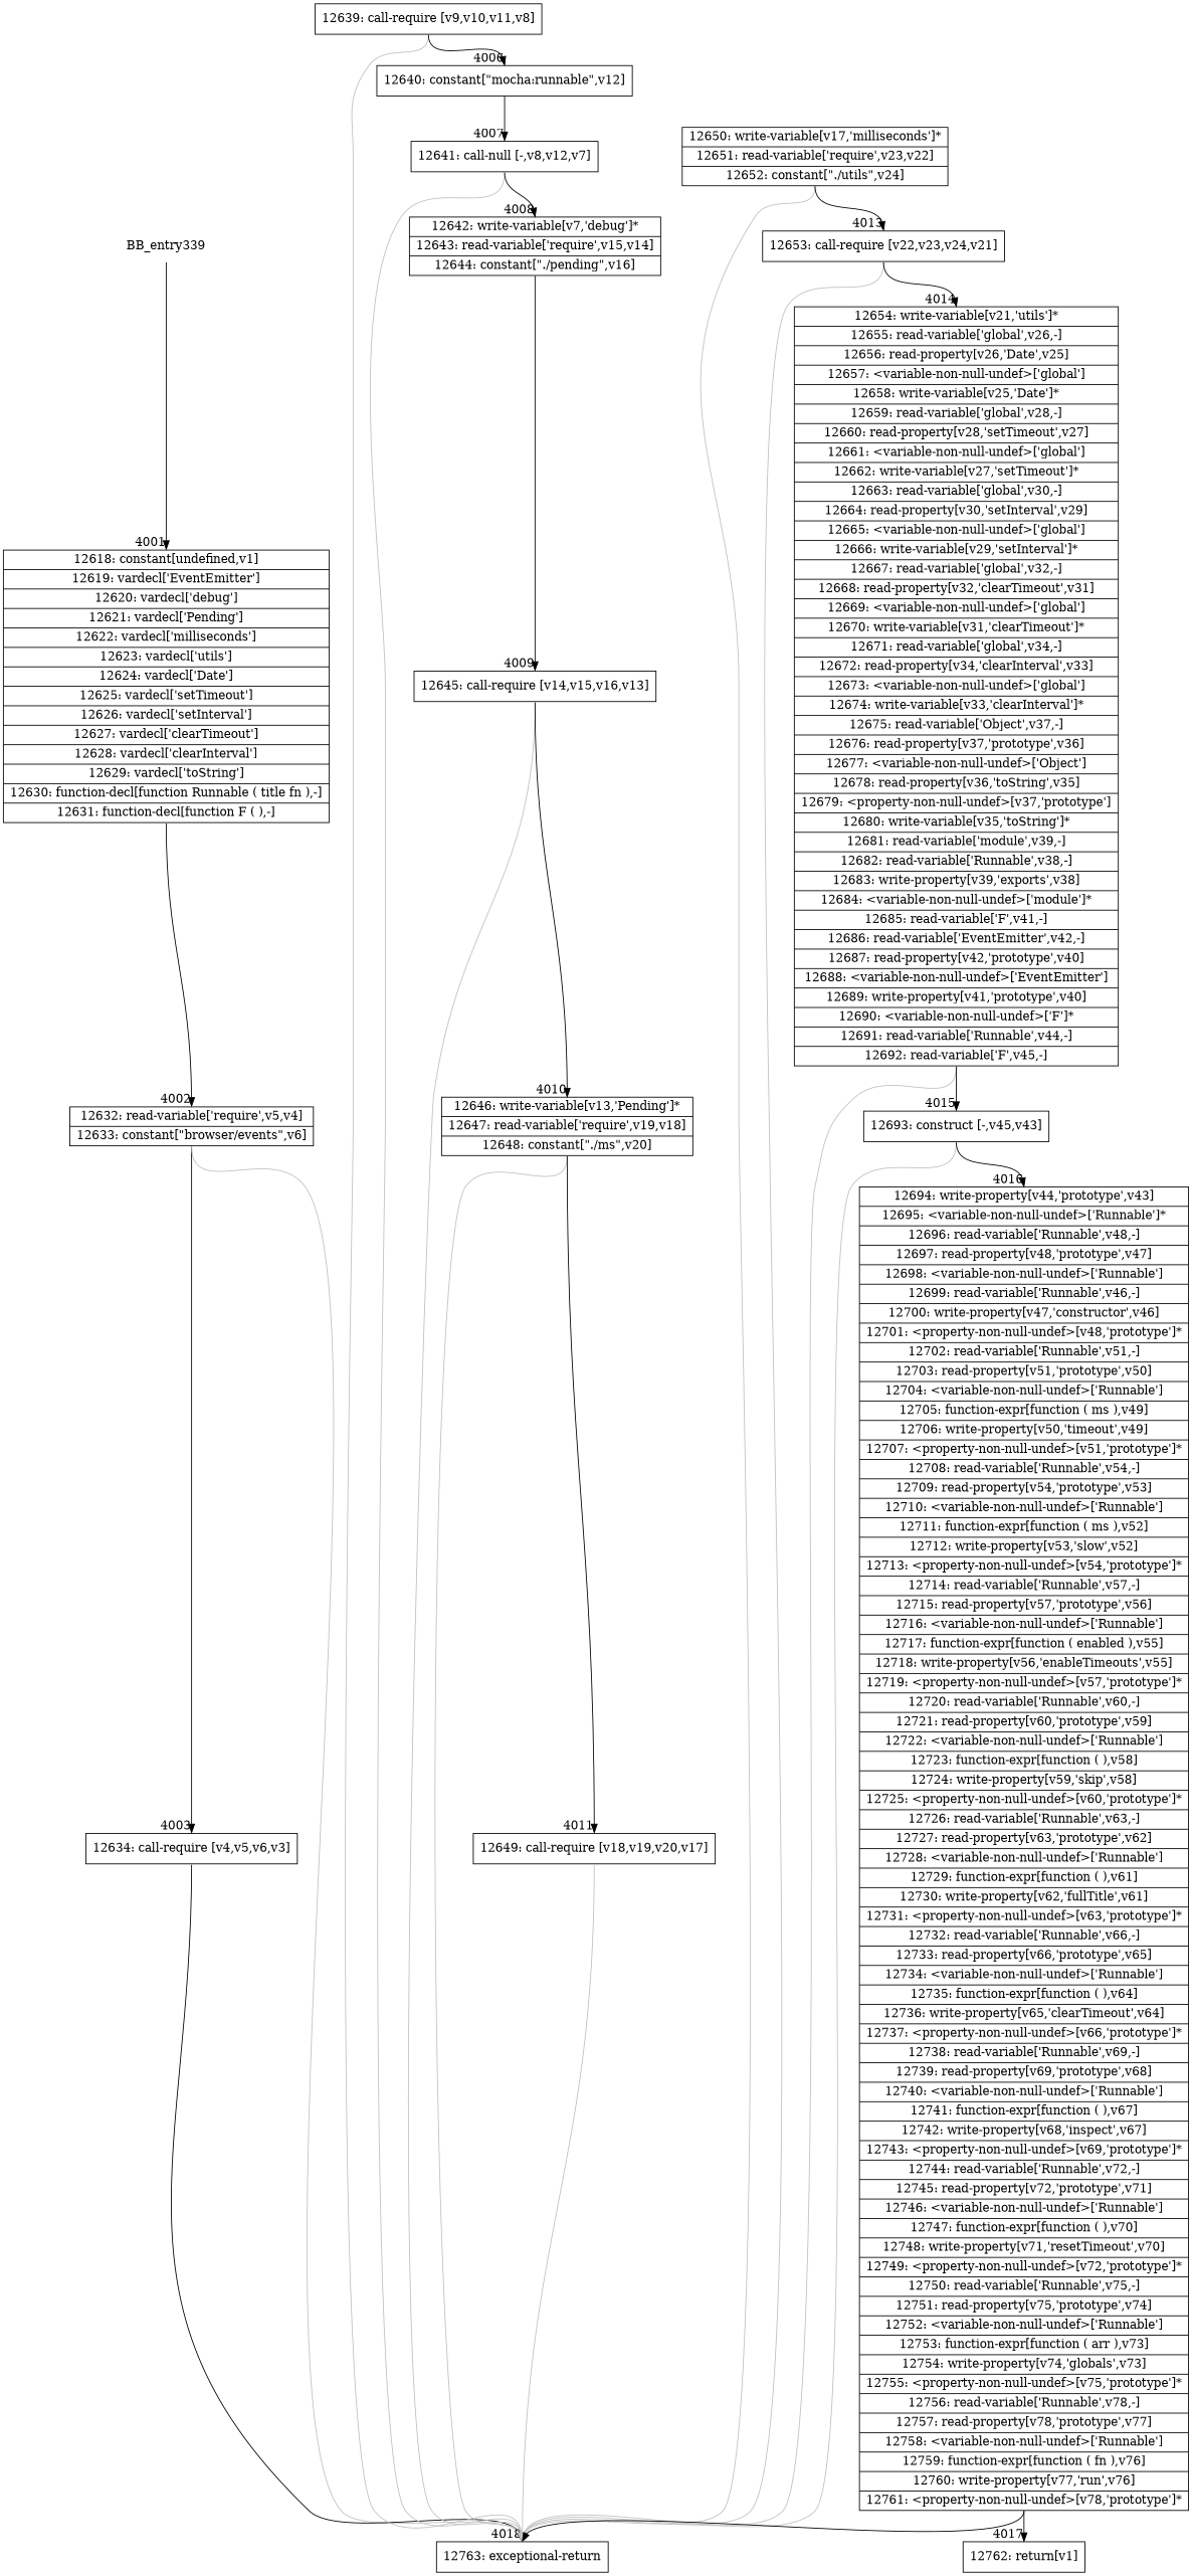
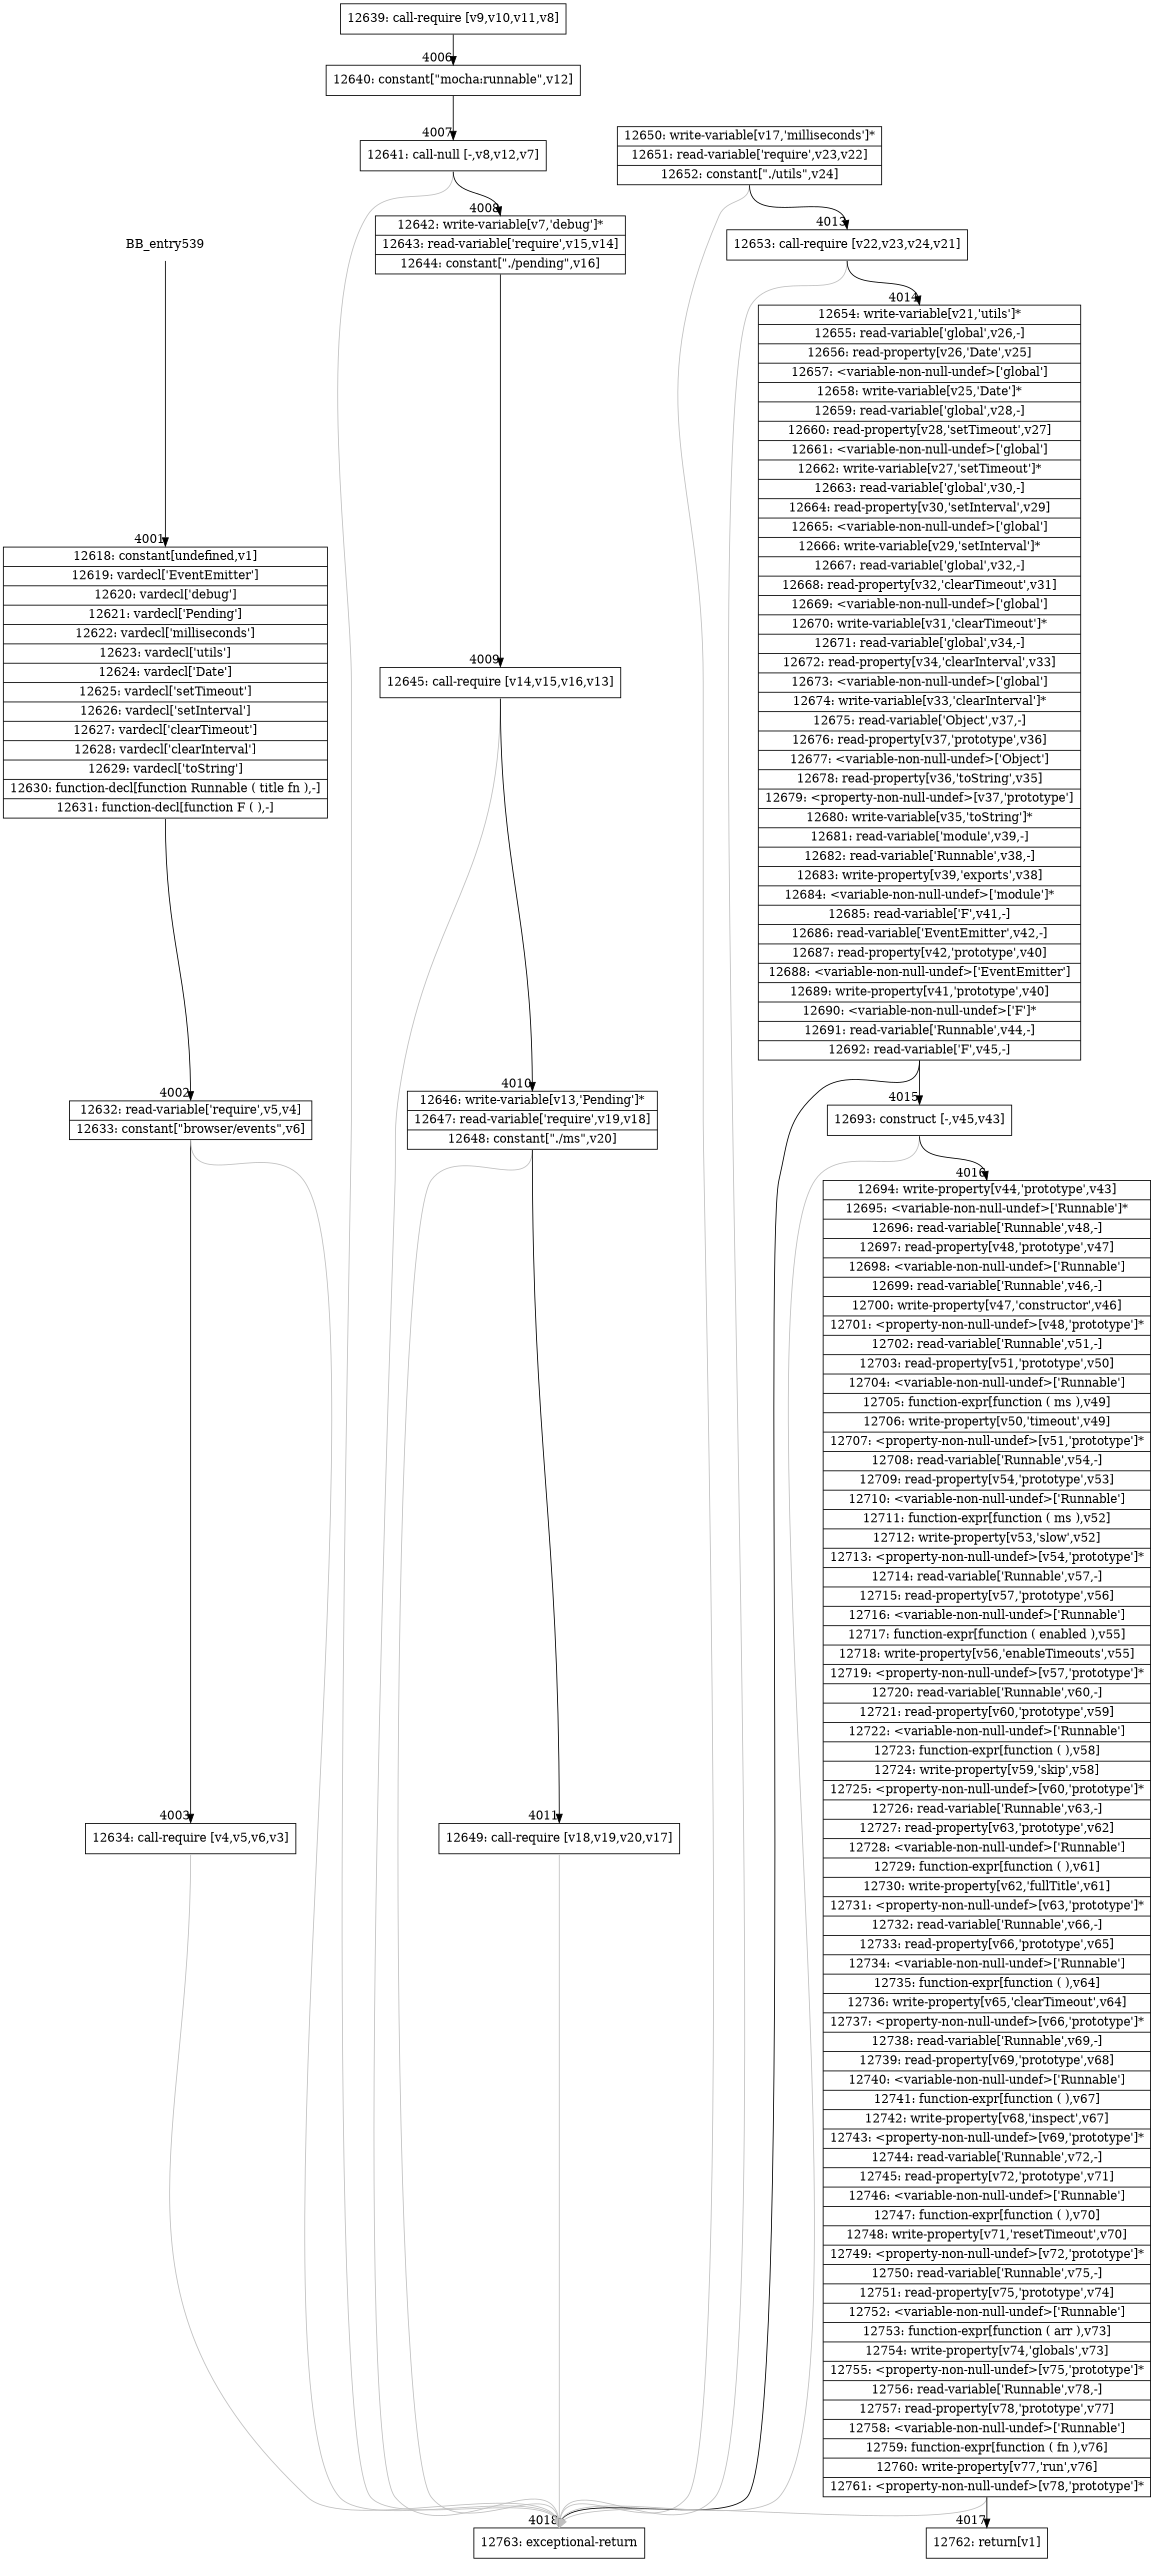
  digraph {
    rankdir=TD
    node [shape=record]
    edge [headport=n tailport=s]
-   BB_entry339 [shape=none]
+   BB_entry339 [shape=none label=BB_entry539]
    n2 [label="{12618: constant[undefined,v1]|12619: vardecl['EventEmitter']|12620: vardecl['debug']|12621: vardecl['Pending']|12622: vardecl['milliseconds']|12623: vardecl['utils']|12624: vardecl['Date']|12625: vardecl['setTimeout']|12626: vardecl['setInterval']|12627: vardecl['clearTimeout']|12628: vardecl['clearInterval']|12629: vardecl['toString']|12630: function-decl[function Runnable ( title fn ),-]|12631: function-decl[function F ( ),-]}"]
    n3 [label="{12632: read-variable['require',v5,v4]|12633: constant[\"browser/events\",v6]}"]
    n4 [label="{12634: call-require [v4,v5,v6,v3]}"]
    n5 [label="{12763: exceptional-return}"]
    n6 [label="{12639: call-require [v9,v10,v11,v8]}"]
    n7 [label="{12640: constant[\"mocha:runnable\",v12]}"]
    n8 [label="{12641: call-null [-,v8,v12,v7]}"]
    n9 [label="{12642: write-variable[v7,'debug']*|12643: read-variable['require',v15,v14]|12644: constant[\"./pending\",v16]}"]
    n10 [label="{12645: call-require [v14,v15,v16,v13]}"]
    n11 [label="{12646: write-variable[v13,'Pending']*|12647: read-variable['require',v19,v18]|12648: constant[\"./ms\",v20]}"]
    n12 [label="{12649: call-require [v18,v19,v20,v17]}"]
    n13 [label="{12650: write-variable[v17,'milliseconds']*|12651: read-variable['require',v23,v22]|12652: constant[\"./utils\",v24]}"]
    n14 [label="{12653: call-require [v22,v23,v24,v21]}"]
    n15 [label="{12654: write-variable[v21,'utils']*|12655: read-variable['global',v26,-]|12656: read-property[v26,'Date',v25]|12657: \<variable-non-null-undef\>['global']|12658: write-variable[v25,'Date']*|12659: read-variable['global',v28,-]|12660: read-property[v28,'setTimeout',v27]|12661: \<variable-non-null-undef\>['global']|12662: write-variable[v27,'setTimeout']*|12663: read-variable['global',v30,-]|12664: read-property[v30,'setInterval',v29]|12665: \<variable-non-null-undef\>['global']|12666: write-variable[v29,'setInterval']*|12667: read-variable['global',v32,-]|12668: read-property[v32,'clearTimeout',v31]|12669: \<variable-non-null-undef\>['global']|12670: write-variable[v31,'clearTimeout']*|12671: read-variable['global',v34,-]|12672: read-property[v34,'clearInterval',v33]|12673: \<variable-non-null-undef\>['global']|12674: write-variable[v33,'clearInterval']*|12675: read-variable['Object',v37,-]|12676: read-property[v37,'prototype',v36]|12677: \<variable-non-null-undef\>['Object']|12678: read-property[v36,'toString',v35]|12679: \<property-non-null-undef\>[v37,'prototype']|12680: write-variable[v35,'toString']*|12681: read-variable['module',v39,-]|12682: read-variable['Runnable',v38,-]|12683: write-property[v39,'exports',v38]|12684: \<variable-non-null-undef\>['module']*|12685: read-variable['F',v41,-]|12686: read-variable['EventEmitter',v42,-]|12687: read-property[v42,'prototype',v40]|12688: \<variable-non-null-undef\>['EventEmitter']|12689: write-property[v41,'prototype',v40]|12690: \<variable-non-null-undef\>['F']*|12691: read-variable['Runnable',v44,-]|12692: read-variable['F',v45,-]}"]
    n16 [label="{12693: construct [-,v45,v43]}"]
    n17 [label="{12694: write-property[v44,'prototype',v43]|12695: \<variable-non-null-undef\>['Runnable']*|12696: read-variable['Runnable',v48,-]|12697: read-property[v48,'prototype',v47]|12698: \<variable-non-null-undef\>['Runnable']|12699: read-variable['Runnable',v46,-]|12700: write-property[v47,'constructor',v46]|12701: \<property-non-null-undef\>[v48,'prototype']*|12702: read-variable['Runnable',v51,-]|12703: read-property[v51,'prototype',v50]|12704: \<variable-non-null-undef\>['Runnable']|12705: function-expr[function ( ms ),v49]|12706: write-property[v50,'timeout',v49]|12707: \<property-non-null-undef\>[v51,'prototype']*|12708: read-variable['Runnable',v54,-]|12709: read-property[v54,'prototype',v53]|12710: \<variable-non-null-undef\>['Runnable']|12711: function-expr[function ( ms ),v52]|12712: write-property[v53,'slow',v52]|12713: \<property-non-null-undef\>[v54,'prototype']*|12714: read-variable['Runnable',v57,-]|12715: read-property[v57,'prototype',v56]|12716: \<variable-non-null-undef\>['Runnable']|12717: function-expr[function ( enabled ),v55]|12718: write-property[v56,'enableTimeouts',v55]|12719: \<property-non-null-undef\>[v57,'prototype']*|12720: read-variable['Runnable',v60,-]|12721: read-property[v60,'prototype',v59]|12722: \<variable-non-null-undef\>['Runnable']|12723: function-expr[function ( ),v58]|12724: write-property[v59,'skip',v58]|12725: \<property-non-null-undef\>[v60,'prototype']*|12726: read-variable['Runnable',v63,-]|12727: read-property[v63,'prototype',v62]|12728: \<variable-non-null-undef\>['Runnable']|12729: function-expr[function ( ),v61]|12730: write-property[v62,'fullTitle',v61]|12731: \<property-non-null-undef\>[v63,'prototype']*|12732: read-variable['Runnable',v66,-]|12733: read-property[v66,'prototype',v65]|12734: \<variable-non-null-undef\>['Runnable']|12735: function-expr[function ( ),v64]|12736: write-property[v65,'clearTimeout',v64]|12737: \<property-non-null-undef\>[v66,'prototype']*|12738: read-variable['Runnable',v69,-]|12739: read-property[v69,'prototype',v68]|12740: \<variable-non-null-undef\>['Runnable']|12741: function-expr[function ( ),v67]|12742: write-property[v68,'inspect',v67]|12743: \<property-non-null-undef\>[v69,'prototype']*|12744: read-variable['Runnable',v72,-]|12745: read-property[v72,'prototype',v71]|12746: \<variable-non-null-undef\>['Runnable']|12747: function-expr[function ( ),v70]|12748: write-property[v71,'resetTimeout',v70]|12749: \<property-non-null-undef\>[v72,'prototype']*|12750: read-variable['Runnable',v75,-]|12751: read-property[v75,'prototype',v74]|12752: \<variable-non-null-undef\>['Runnable']|12753: function-expr[function ( arr ),v73]|12754: write-property[v74,'globals',v73]|12755: \<property-non-null-undef\>[v75,'prototype']*|12756: read-variable['Runnable',v78,-]|12757: read-property[v78,'prototype',v77]|12758: \<variable-non-null-undef\>['Runnable']|12759: function-expr[function ( fn ),v76]|12760: write-property[v77,'run',v76]|12761: \<property-non-null-undef\>[v78,'prototype']*}"]
    n18 [label="{12762: return[v1]}"]
    BB_entry339 -> n2 [headlabel="    4001"]
    n2 -> n3 [headlabel="      4002"]
    n3 -> n4 [headlabel="      4003"]
    n3 -> n5 [color=gray headlabel="      4018"]
-   n4 -> n5 [color=black]
-   n6 -> n5 [color=gray]
+   n4 -> n5 [color=gray]
    n6 -> n7 [headlabel="      4006"]
    n7 -> n8 [headlabel="      4007"]
    n8 -> n5 [color=gray]
    n8 -> n9 [headlabel="      4008"]
    n9 -> n10 [headlabel="      4009"]
    n10 -> n5 [color=gray]
    n10 -> n11 [headlabel="      4010"]
    n11 -> n5 [color=gray]
    n11 -> n12 [headlabel="      4011"]
    n12 -> n5 [color=gray]
    n13 -> n5 [color=gray]
    n13 -> n14 [headlabel="      4013"]
    n14 -> n5 [color=gray]
    n14 -> n15 [headlabel="      4014"]
-   n15 -> n5 [color=gray]
+   n15 -> n5 [color=black]
    n15 -> n16 [headlabel="      4015"]
    n16 -> n5 [color=gray]
    n16 -> n17 [headlabel="      4016"]
-   n17 -> n5 [color=black]
+   n17 -> n5 [color=gray]
    n17 -> n18 [headlabel="      4017"]
  }
